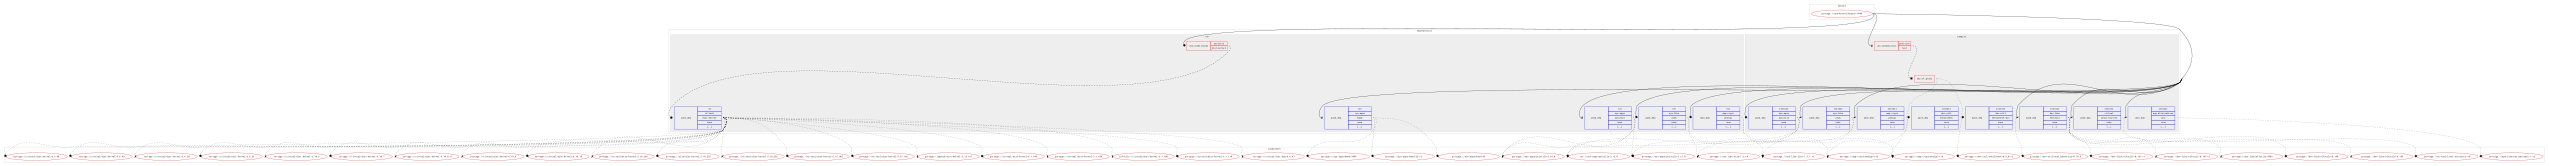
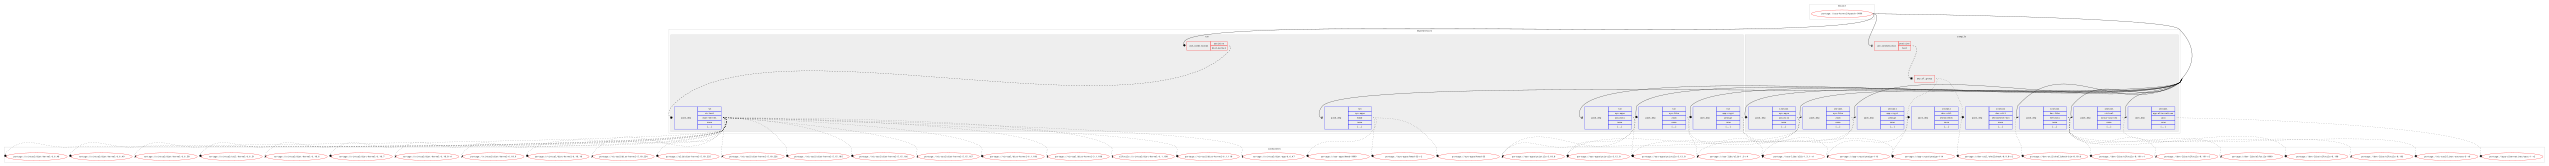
  digraph {
    compound=true
    concentrate=true
    fontname="Roboto Mono"
    fontsize=10
    newrank=true
    rankdir=TB
    ranksep=1.5
    node [color=red fontname="Roboto Mono" fontsize=10]
    edge [arrowhead=box fontname="Roboto Mono" headport=w style=dotted tailport=e weight=100]
    n1 [label="portage://sys-kernel/kpatch-9999" width=4]
    n2 [color=blue label=<<TABLE BORDER="0" CELLBORDER="1" CELLSPACING="0" CELLPADDING="4" WIDTH="220"><TR><TD ROWSPAN="6" CELLPADDING="30">pack_dep</TD></TR><TR><TD WIDTH="110">install</TD></TR><TR><TD>dev-util</TD></TR><TR><TD>shellcheck-bin</TD></TR><TR><TD>none</TD></TR><TR><TD>[,,]</TD></TR></TABLE>> shape=none]
    n3 [color=blue label=<<TABLE BORDER="0" CELLBORDER="1" CELLSPACING="0" CELLPADDING="4" WIDTH="220"><TR><TD ROWSPAN="6" CELLPADDING="30">pack_dep</TD></TR><TR><TD WIDTH="110">install</TD></TR><TR><TD>dev-util</TD></TR><TR><TD>shellcheck</TD></TR><TR><TD>none</TD></TR><TR><TD>[,,]</TD></TR></TABLE>> shape=none]
    n4 [label=<<TABLE BORDER="0" CELLBORDER="1" CELLSPACING="0" CELLPADDING="4"><TR><TD CELLPADDING="10">any_of_group</TD></TR></TABLE>> shape=none]
    n5 [label=<<TABLE BORDER="0" CELLBORDER="1" CELLSPACING="0" CELLPADDING="4"><TR><TD ROWSPAN="3" CELLPADDING="10">use_conditional</TD></TR><TR><TD>positive</TD></TR><TR><TD>test</TD></TR></TABLE>> shape=none]
    n6 [color=blue label=<<TABLE BORDER="0" CELLBORDER="1" CELLSPACING="0" CELLPADDING="4" WIDTH="220"><TR><TD ROWSPAN="6" CELLPADDING="30">pack_dep</TD></TR><TR><TD WIDTH="110">install</TD></TR><TR><TD>app-alternatives</TD></TR><TR><TD>yacc</TD></TR><TR><TD>none</TD></TR><TR><TD>[,,]</TD></TR></TABLE>> shape=none]
    n7 [color=blue label=<<TABLE BORDER="0" CELLBORDER="1" CELLSPACING="0" CELLPADDING="4" WIDTH="220"><TR><TD ROWSPAN="6" CELLPADDING="30">pack_dep</TD></TR><TR><TD WIDTH="110">install</TD></TR><TR><TD>app-crypt</TD></TR><TR><TD>pesign</TD></TR><TR><TD>none</TD></TR><TR><TD>[,,]</TD></TR></TABLE>> shape=none]
    n8 [color=blue label=<<TABLE BORDER="0" CELLBORDER="1" CELLSPACING="0" CELLPADDING="4" WIDTH="220"><TR><TD ROWSPAN="6" CELLPADDING="30">pack_dep</TD></TR><TR><TD WIDTH="110">install</TD></TR><TR><TD>dev-libs</TD></TR><TR><TD>elfutils</TD></TR><TR><TD>none</TD></TR><TR><TD>[,,]</TD></TR></TABLE>> shape=none]
    n9 [color=blue label=<<TABLE BORDER="0" CELLBORDER="1" CELLSPACING="0" CELLPADDING="4" WIDTH="220"><TR><TD ROWSPAN="6" CELLPADDING="30">pack_dep</TD></TR><TR><TD WIDTH="110">install</TD></TR><TR><TD>sys-apps</TD></TR><TR><TD>pciutils</TD></TR><TR><TD>none</TD></TR><TR><TD>[,,]</TD></TR></TABLE>> shape=none]
    n10 [color=blue label=<<TABLE BORDER="0" CELLBORDER="1" CELLSPACING="0" CELLPADDING="4" WIDTH="220"><TR><TD ROWSPAN="6" CELLPADDING="30">pack_dep</TD></TR><TR><TD WIDTH="110">install</TD></TR><TR><TD>sys-libs</TD></TR><TR><TD>zlib</TD></TR><TR><TD>none</TD></TR><TR><TD>[,,]</TD></TR></TABLE>> shape=none]
    n11 [color=blue label=<<TABLE BORDER="0" CELLBORDER="1" CELLSPACING="0" CELLPADDING="4" WIDTH="220"><TR><TD ROWSPAN="6" CELLPADDING="30">pack_dep</TD></TR><TR><TD WIDTH="110">install</TD></TR><TR><TD>virtual</TD></TR><TR><TD>linux-sources</TD></TR><TR><TD>none</TD></TR><TR><TD>[,,]</TD></TR></TABLE>> shape=none]
    n12 [color=blue label=<<TABLE BORDER="0" CELLBORDER="1" CELLSPACING="0" CELLPADDING="4" WIDTH="220"><TR><TD ROWSPAN="6" CELLPADDING="30">pack_dep</TD></TR><TR><TD WIDTH="110">run</TD></TR><TR><TD>virtual</TD></TR><TR><TD>dist-kernel</TD></TR><TR><TD>none</TD></TR><TR><TD>[,,]</TD></TR></TABLE>> shape=none]
    n13 [label=<<TABLE BORDER="0" CELLBORDER="1" CELLSPACING="0" CELLPADDING="4"><TR><TD ROWSPAN="3" CELLPADDING="10">use_conditional</TD></TR><TR><TD>positive</TD></TR><TR><TD>dist-kernel</TD></TR></TABLE>> shape=none]
    n14 [color=blue label=<<TABLE BORDER="0" CELLBORDER="1" CELLSPACING="0" CELLPADDING="4" WIDTH="220"><TR><TD ROWSPAN="6" CELLPADDING="30">pack_dep</TD></TR><TR><TD WIDTH="110">run</TD></TR><TR><TD>app-crypt</TD></TR><TR><TD>pesign</TD></TR><TR><TD>none</TD></TR><TR><TD>[,,]</TD></TR></TABLE>> shape=none]
    n15 [color=blue label=<<TABLE BORDER="0" CELLBORDER="1" CELLSPACING="0" CELLPADDING="4" WIDTH="220"><TR><TD ROWSPAN="6" CELLPADDING="30">pack_dep</TD></TR><TR><TD WIDTH="110">run</TD></TR><TR><TD>sys-apps</TD></TR><TR><TD>kmod</TD></TR><TR><TD>none</TD></TR><TR><TD>[,,]</TD></TR></TABLE>> shape=none]
    n16 [color=blue label=<<TABLE BORDER="0" CELLBORDER="1" CELLSPACING="0" CELLPADDING="4" WIDTH="220"><TR><TD ROWSPAN="6" CELLPADDING="30">pack_dep</TD></TR><TR><TD WIDTH="110">run</TD></TR><TR><TD>sys-apps</TD></TR><TR><TD>pciutils</TD></TR><TR><TD>none</TD></TR><TR><TD>[,,]</TD></TR></TABLE>> shape=none]
    n17 [color=blue label=<<TABLE BORDER="0" CELLBORDER="1" CELLSPACING="0" CELLPADDING="4" WIDTH="220"><TR><TD ROWSPAN="6" CELLPADDING="30">pack_dep</TD></TR><TR><TD WIDTH="110">run</TD></TR><TR><TD>sys-libs</TD></TR><TR><TD>zlib</TD></TR><TR><TD>none</TD></TR><TR><TD>[,,]</TD></TR></TABLE>> shape=none]
    n18 [label="portage://dev-util/shellcheck-bin-0.10.0" width=4]
    n19 [label="portage://dev-util/shellcheck-0.9.0-r2" width=4]
    n20 [label="portage://app-alternatives/yacc-1-r2" width=4]
    n21 [label="portage://app-crypt/pesign-116" width=4]
    n22 [label="portage://app-crypt/pesign-114" width=4]
    n23 [label="portage://dev-libs/elfutils-9999" width=4]
    n24 [label="portage://dev-libs/elfutils-0.191-r2" width=4]
    n25 [label="portage://dev-libs/elfutils-0.191-r1" width=4]
    n26 [label="portage://dev-libs/elfutils-0.193" width=4]
    n27 [label="portage://dev-libs/elfutils-0.190" width=4]
    n28 [label="portage://sys-apps/pciutils-3.13.0" width=4]
-   n29 [label="sys://sys-apps/pciutils-3.12.0" width=4]
+   n29 [label="portage://sys-apps/pciutils-3.12.0" width=4]
    n30 [label="portage://sys-apps/pciutils-3.10.0" width=4]
    n31 [label="portage://sys-libs/zlib-1.3.1-r1" width=4]
    n32 [label="portage://sys-libs/zlib-1.3-r4" width=4]
    n33 [label="portage://virtual/linux-sources-3-r8" width=4]
    n34 [label="portage://virtual/dist-kernel-6.10.10" width=4]
    n35 [label="portage://virtual/dist-kernel-6.10.9" width=4]
    n36 [label="portage://virtual/dist-kernel-6.10.8-r1" width=4]
    n37 [label="portage://virtual/dist-kernel-6.10.7" width=4]
    n38 [label="portage://virtual/dist-kernel-6.10.6" width=4]
    n39 [label="portage://virtual/util-kernel-6.6.51" width=4]
    n40 [label="portage://virtual/dist-kernel-6.6.50" width=4]
    n41 [label="portage://virtual/dist-kernel-6.6.49" width=4]
    n42 [label="portage://virtual/dist-kernel-6.6.48" width=4]
    n43 [label="portage://virtual/dist-app-6.6.47" width=4]
    n44 [label="portage://virtual/dist-kernel-6.1.110" width=4]
    n45 [label="elfutils://virtual/dist-kernel-6.1.109" width=4]
    n46 [label="portage://virtual/dist-kernel-3.1.108" width=4]
    n47 [label="portage://virtual/dist-kernel-6.1.106" width=4]
-   n48 [label="portage://kpatch/dist-kernel-5.15.167" width=4]
+   n48 [label="portage://virtual/dist-kernel-5.15.167" width=4]
    n49 [label="portage://virtual/dist-kernel-5.15.166" width=4]
    n50 [label="portage://virtual/dist-kernel-5.15.105" width=4]
    n51 [label="portage://virtual/dist-kernel-5.10.226" width=4]
    n52 [label="portage://zlib/dist-kernel-5.10.225" width=4]
    n53 [label="portage://virtual/dist-kernel-5.10.224" width=4]
    n54 [label="portage://sys-apps/kmod-9999" width=4]
    n55 [label="portage://sys-apps/kmod-33" width=4]
    n56 [label="portage://sys-apps/kmod-32-r2" width=4]
    subgraph cluster_1 {
      color=gray
      label=<<i>ebuild</i>>
      n1
    }
    subgraph cluster_2 {
      color=gray
      label=<<i>dependencies</i>>
      subgraph cluster_3 {
        color=gray
        fillcolor="#eeeeee"
        label=<<i>compile</i>>
        style=filled
        subgraph sub_4 {
          color=gray
          fillcolor="#eeeeee"
          label=<<i>compile</i>>
          style=filled
          n5
          subgraph sub_5 {
            color=gray
            fillcolor="#eeeeee"
            label=<<i>compile</i>>
            style=filled
            n4
            subgraph sub_6 {
              color=gray
              fillcolor="#eeeeee"
              label=<<i>compile</i>>
              style=filled
              n2
            }
            subgraph sub_7 {
              color=gray
              fillcolor="#eeeeee"
              label=<<i>compile</i>>
              style=filled
              n3
            }
          }
        }
        subgraph sub_8 {
          color=gray
          fillcolor="#eeeeee"
          label=<<i>compile</i>>
          style=filled
          n6
        }
        subgraph sub_9 {
          color=gray
          fillcolor="#eeeeee"
          label=<<i>compile</i>>
          style=filled
          n7
        }
        subgraph sub_10 {
          color=gray
          fillcolor="#eeeeee"
          label=<<i>compile</i>>
          style=filled
          n8
        }
        subgraph sub_11 {
          color=gray
          fillcolor="#eeeeee"
          label=<<i>compile</i>>
          style=filled
          n9
        }
        subgraph sub_12 {
          color=gray
          fillcolor="#eeeeee"
          label=<<i>compile</i>>
          style=filled
          n10
        }
        subgraph sub_13 {
          color=gray
          fillcolor="#eeeeee"
          label=<<i>compile</i>>
          style=filled
          n11
        }
      }
      subgraph cluster_14 {
        color=gray
        fillcolor="#eeeeee"
        label=<<i>compile and run</i>>
        style=filled
      }
      subgraph cluster_15 {
        color=gray
        fillcolor="#eeeeee"
        label=<<i>run</i>>
        style=filled
        subgraph sub_16 {
          color=gray
          fillcolor="#eeeeee"
          label=<<i>run</i>>
          style=filled
          n13
          subgraph sub_17 {
            color=gray
            fillcolor="#eeeeee"
            label=<<i>run</i>>
            style=filled
            n12
          }
        }
        subgraph sub_18 {
          color=gray
          fillcolor="#eeeeee"
          label=<<i>run</i>>
          style=filled
          n14
        }
        subgraph sub_19 {
          color=gray
          fillcolor="#eeeeee"
          label=<<i>run</i>>
          style=filled
          n15
        }
        subgraph sub_20 {
          color=gray
          fillcolor="#eeeeee"
          label=<<i>run</i>>
          style=filled
          n16
        }
        subgraph sub_21 {
          color=gray
          fillcolor="#eeeeee"
          label=<<i>run</i>>
          style=filled
          n17
        }
      }
    }
    subgraph cluster_22 {
      color=gray
      label=<<i>candidates</i>>
      rank=same
      subgraph sub_23 {
        color=black
        label=<<i>candidates</i>>
        nodesep=1
        rank=same
        n18
      }
      subgraph sub_24 {
        color=black
        label=<<i>candidates</i>>
        nodesep=1
        rank=same
        n19
      }
      subgraph sub_25 {
        color=black
        label=<<i>candidates</i>>
        nodesep=1
        rank=same
        n20
      }
      subgraph sub_26 {
        color=black
        label=<<i>candidates</i>>
        nodesep=1
        rank=same
        n21
        n22
      }
      subgraph sub_27 {
        color=black
        label=<<i>candidates</i>>
        nodesep=1
        rank=same
        n23
        n24
        n25
        n26
        n27
      }
      subgraph sub_28 {
        color=black
        label=<<i>candidates</i>>
        nodesep=1
        rank=same
        n28
        n29
        n30
      }
      subgraph sub_29 {
        color=black
        label=<<i>candidates</i>>
        nodesep=1
        rank=same
        n31
        n32
      }
      subgraph sub_30 {
        color=black
        label=<<i>candidates</i>>
        nodesep=1
        rank=same
        n33
      }
      subgraph sub_31 {
        color=black
        label=<<i>candidates</i>>
        nodesep=1
        rank=same
        n34
        n35
        n36
        n37
        n38
        n39
        n40
        n41
        n42
        n43
        n44
        n45
        n46
        n47
        n48
        n49
        n50
        n51
        n52
        n53
      }
      subgraph sub_32 {
        color=black
        label=<<i>candidates</i>>
        nodesep=1
        rank=same
        n21
        n22
      }
      subgraph sub_33 {
        color=black
        label=<<i>candidates</i>>
        nodesep=1
        rank=same
        n54
        n55
        n56
      }
      subgraph sub_34 {
        color=black
        label=<<i>candidates</i>>
        nodesep=1
        rank=same
        n28
        n29
        n30
      }
      subgraph sub_35 {
        color=black
        label=<<i>candidates</i>>
        nodesep=1
        rank=same
        n31
        n32
      }
    }
    n1 -> n5 [arrowhead=tee style=solid weight=20]
    n1 -> n6 [arrowhead=tee style=solid weight=20]
    n1 -> n7 [arrowhead=tee style=solid weight=20]
    n1 -> n8 [arrowhead=tee style=solid weight=20]
    n1 -> n9 [style=solid weight=20]
    n1 -> n10 [arrowhead=tee style=solid weight=20]
    n1 -> n11 [arrowhead=tee style=solid weight=20]
    n1 -> n13 [style=solid weight=20]
    n1 -> n14 [style=solid weight=20]
    n1 -> n15 [arrowhead=tee style=solid weight=20]
    n1 -> n16 [arrowhead=tee style=solid weight=20]
    n1 -> n17 [style=solid weight=20]
    n2 -> n18
    n3 -> n19
    n4 -> n2 [weight=20]
    n4 -> n3 [weight=20]
    n5 -> n4 [style=dashed weight=20]
    n6 -> n20
    n7 -> n21 [arrowhead=tee]
    n7 -> n22
    n8 -> n23 [arrowhead=tee]
    n8 -> n24 [arrowhead=tee]
    n8 -> n25
    n8 -> n26 [arrowhead=tee]
    n8 -> n27
    n9 -> n28
    n9 -> n29 [arrowhead=tee]
    n9 -> n30 [arrowhead=tee]
    n10 -> n31
    n10 -> n32 [arrowhead=tee]
    n11 -> n33
    n12 -> n34
    n12 -> n35 [arrowhead=tee]
    n12 -> n36 [arrowhead=tee]
    n12 -> n37
    n12 -> n38 [arrowhead=tee]
    n12 -> n39
    n12 -> n40 [arrowhead=tee]
    n12 -> n41
    n12 -> n42
    n12 -> n43 [arrowhead=tee]
    n12 -> n44
    n12 -> n45 [arrowhead=tee]
    n12 -> n46 [arrowhead=tee]
    n12 -> n47
    n12 -> n48 [arrowhead=tee]
    n12 -> n49
    n12 -> n50
    n12 -> n51 [arrowhead=tee]
    n12 -> n52
    n12 -> n53 [arrowhead=tee]
    n13 -> n12 [style=dashed weight=20]
    n14 -> n21 [arrowhead=tee]
    n14 -> n22 [arrowhead=tee]
    n15 -> n54
    n15 -> n55
    n15 -> n56
    n16 -> n28
    n16 -> n29
    n16 -> n30 [arrowhead=tee]
    n17 -> n31 [arrowhead=tee]
    n17 -> n32 [arrowhead=tee]
  }
